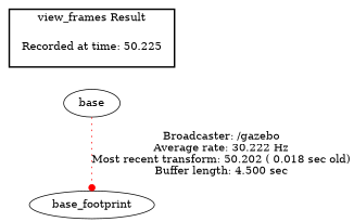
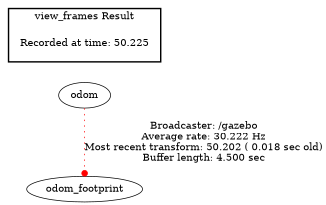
  digraph {
    n1 [label="Recorded at time: 50.225" shape=plaintext]
-   odom [label=base]
-   base_footprint
+   odom
+   base_footprint [label=odom_footprint]
    subgraph cluster_1 {
      color=black
      label="view_frames Result"
      style=bold
      n1
    }
    n1 -> odom [style=invis]
    odom -> base_footprint [arrowhead=dot color=red label="Broadcaster: /gazebo\nAverage rate: 30.222 Hz\nMost recent transform: 50.202 ( 0.018 sec old)\nBuffer length: 4.500 sec\n" style=dotted]
  }
